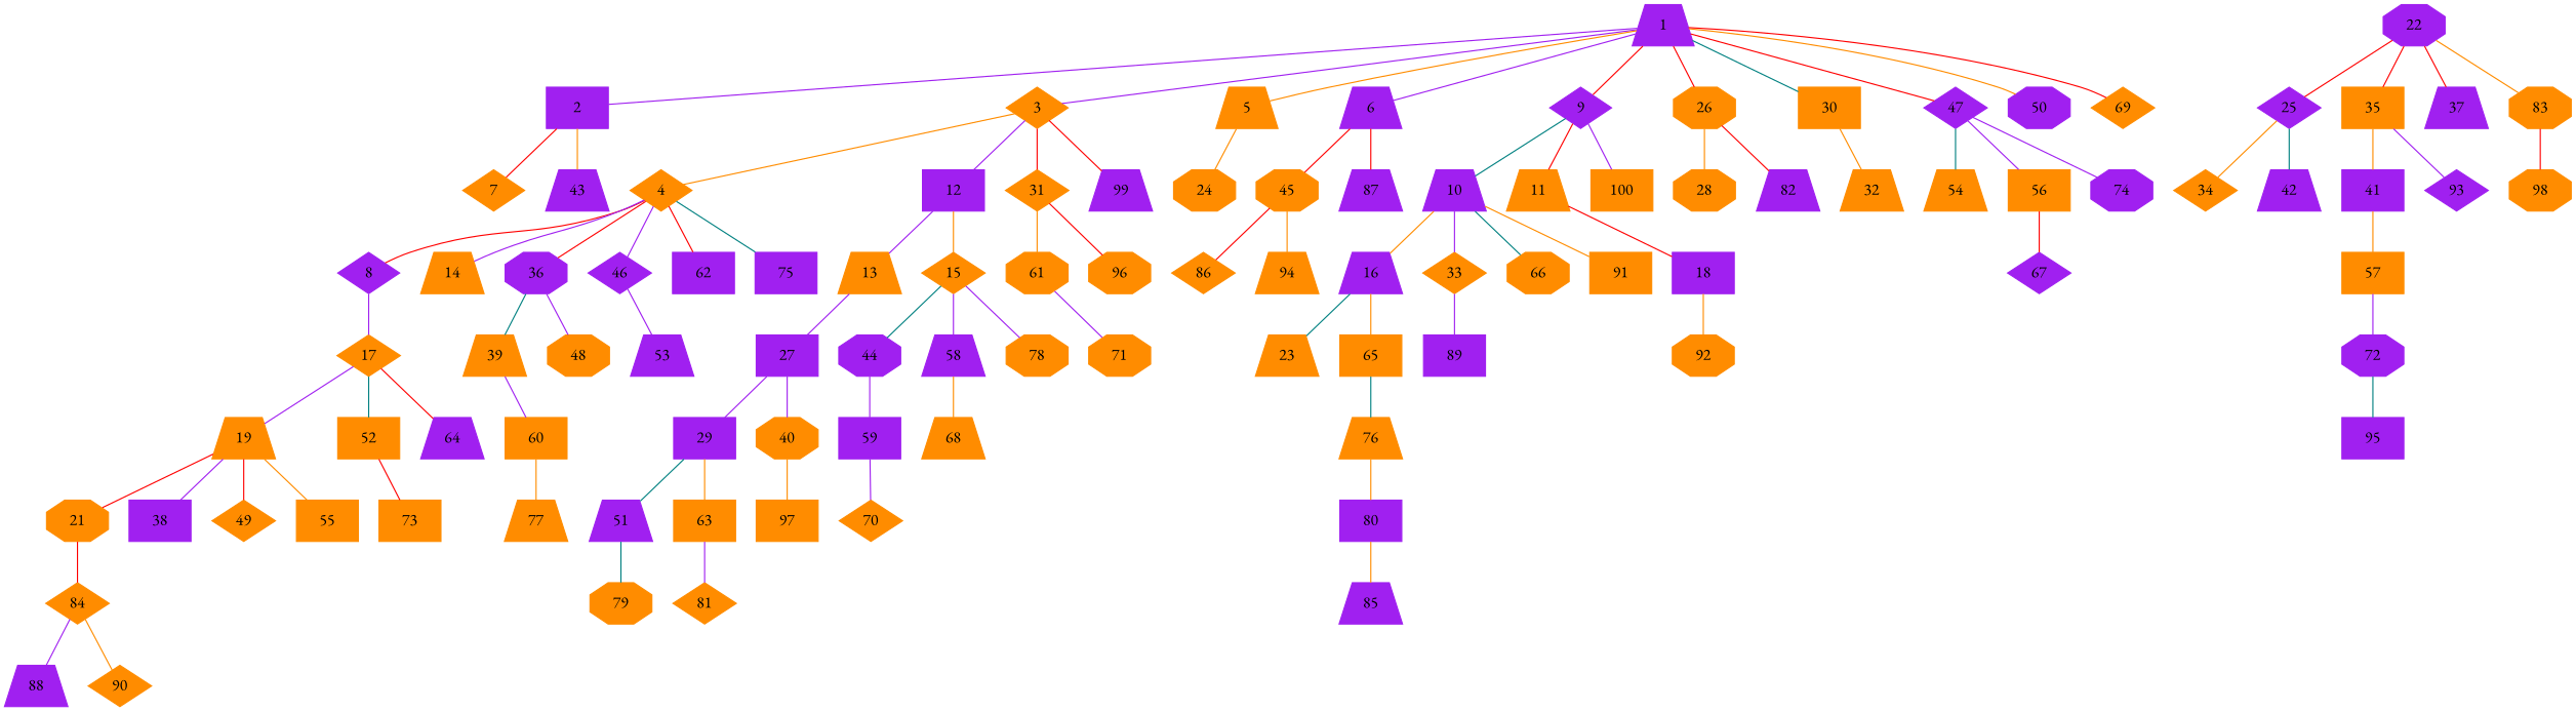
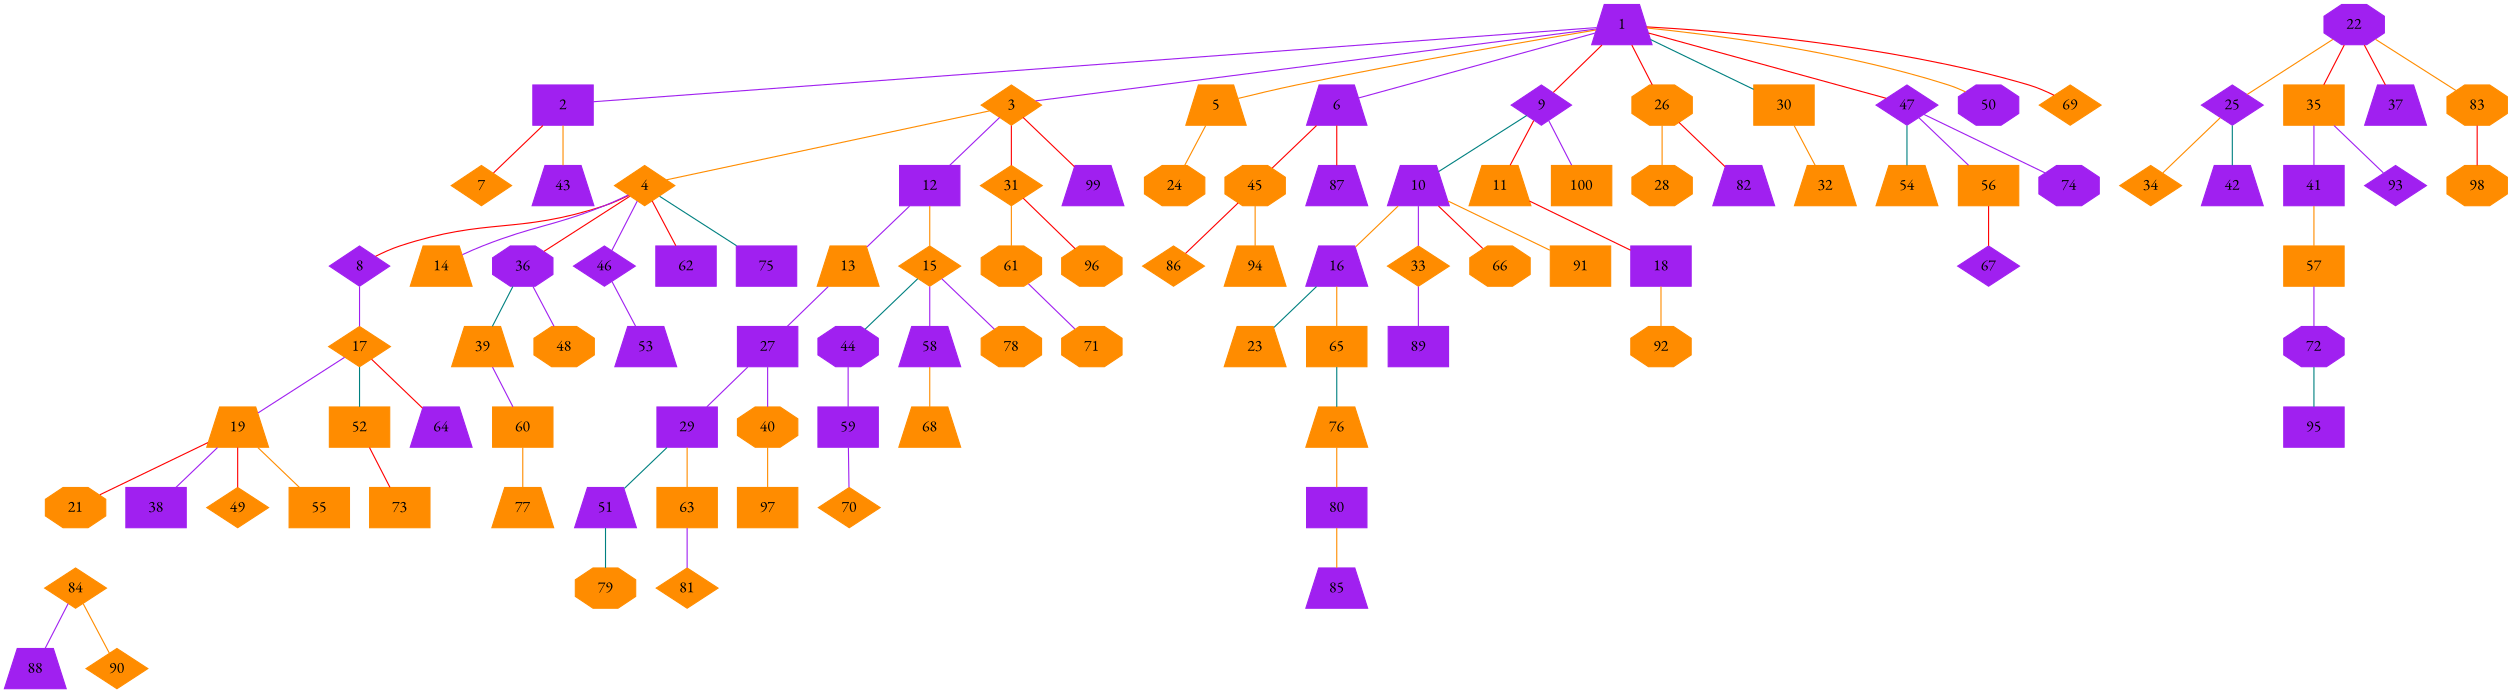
  graph {
    fontname="EB Garamond"
    node [color=darkorange fontname="EB Garamond" shape=trapezium style=filled]
    edge [color=purple fontname="EB Garamond"]
    1 [color=purple]
    2 [color=purple shape=box]
    3 [shape=diamond]
    5
    6 [color=purple]
    9 [color=purple shape=diamond]
    26 [shape=octagon]
    30 [shape=box]
    47 [color=purple shape=diamond]
    50 [color=purple shape=octagon]
    69 [shape=diamond]
    7 [shape=diamond]
    43 [color=purple]
    4 [shape=diamond]
    12 [color=purple shape=box]
    31 [shape=diamond]
    99 [color=purple]
    24 [shape=octagon]
    45 [shape=octagon]
    87 [color=purple]
    10 [color=purple]
    11
    100 [shape=box]
    28 [shape=octagon]
    82 [color=purple]
    32
    54
    56 [shape=box]
    74 [color=purple shape=octagon]
    8 [color=purple shape=diamond]
    14
    36 [color=purple shape=octagon]
    46 [color=purple shape=diamond]
    62 [color=purple shape=box]
    75 [color=purple shape=box]
    13
    15 [shape=diamond]
    61 [shape=octagon]
    96 [shape=octagon]
    17 [shape=diamond]
    39
    48 [shape=octagon]
    53 [color=purple]
    86 [shape=diamond]
    94
    19
    52 [shape=box]
    64 [color=purple]
    16 [color=purple]
    33 [shape=diamond]
    66 [shape=octagon]
    91 [shape=box]
    18 [color=purple shape=box]
    23
    65 [shape=box]
    89 [color=purple shape=box]
    92 [shape=octagon]
    27 [color=purple shape=box]
    44 [color=purple shape=octagon]
    58 [color=purple]
    78 [shape=octagon]
    29 [color=purple shape=box]
    40 [shape=octagon]
    59 [color=purple shape=box]
    68
    76
    21 [shape=octagon]
    38 [color=purple shape=box]
    49 [shape=diamond]
    55 [shape=box]
    73 [shape=box]
    84 [shape=diamond]
    22 [color=purple shape=octagon]
    25 [color=purple shape=diamond]
    35 [shape=box]
    37 [color=purple]
    83 [shape=octagon]
    88 [color=purple]
    90 [shape=diamond]
    34 [shape=diamond]
    42 [color=purple]
    41 [color=purple shape=box]
    93 [color=purple shape=diamond]
    98 [shape=octagon]
    51 [color=purple]
    63 [shape=box]
    97 [shape=box]
    79 [shape=octagon]
    81 [shape=diamond]
    71 [shape=octagon]
    57 [shape=box]
    60 [shape=box]
    77
    72 [color=purple shape=octagon]
    70 [shape=diamond]
    67 [color=purple shape=diamond]
    95 [color=purple shape=box]
    80 [color=purple shape=box]
    85 [color=purple]
    1 -- 2
    1 -- 3
    1 -- 5 [color=darkorange]
    1 -- 6
    1 -- 9 [color=red]
    1 -- 26 [color=red]
    1 -- 30 [color=teal]
    1 -- 47 [color=red]
    1 -- 50 [color=darkorange]
    1 -- 69 [color=red]
    2 -- 7 [color=red]
    2 -- 43 [color=darkorange]
    3 -- 4 [color=darkorange]
    3 -- 12
    3 -- 31 [color=red]
    3 -- 99 [color=red]
    5 -- 24 [color=darkorange]
    6 -- 45 [color=red]
    6 -- 87 [color=red]
    9 -- 10 [color=teal]
    9 -- 11 [color=red]
    9 -- 100
    26 -- 28 [color=darkorange]
    26 -- 82 [color=red]
    30 -- 32 [color=darkorange]
    47 -- 54 [color=teal]
    47 -- 56
    47 -- 74
    4 -- 8 [color=red]
    4 -- 14
    4 -- 36 [color=red]
    4 -- 46
    4 -- 62 [color=red]
    4 -- 75 [color=teal]
    12 -- 13
    12 -- 15 [color=darkorange]
    31 -- 61 [color=darkorange]
    31 -- 96 [color=red]
    45 -- 86 [color=red]
    45 -- 94 [color=darkorange]
    10 -- 16 [color=darkorange]
    10 -- 33
-   10 -- 66 [color=teal]
+   10 -- 66 [color=red]
    10 -- 91 [color=darkorange]
    11 -- 18 [color=red]
    56 -- 67 [color=red]
    8 -- 17
    36 -- 39 [color=teal]
    36 -- 48
    46 -- 53
    13 -- 27
    15 -- 44 [color=teal]
    15 -- 58
    15 -- 78
    61 -- 71
    17 -- 19
    17 -- 52 [color=teal]
    17 -- 64 [color=red]
    39 -- 60
    19 -- 21 [color=red]
    19 -- 38
    19 -- 49 [color=red]
    19 -- 55 [color=darkorange]
    52 -- 73 [color=red]
    16 -- 23 [color=teal]
    16 -- 65 [color=darkorange]
    33 -- 89
    18 -- 92 [color=darkorange]
    65 -- 76 [color=teal]
    27 -- 29
    27 -- 40
    44 -- 59
    58 -- 68 [color=darkorange]
    29 -- 51 [color=teal]
    29 -- 63 [color=darkorange]
    40 -- 97 [color=darkorange]
    59 -- 70
    76 -- 80 [color=darkorange]
-   21 -- 84 [color=red]
    84 -- 88
    84 -- 90 [color=darkorange]
-   22 -- 25 [color=red]
+   22 -- 25 [color=darkorange]
    22 -- 35 [color=red]
    22 -- 37 [color=red]
    22 -- 83 [color=darkorange]
    25 -- 34 [color=darkorange]
    25 -- 42 [color=teal]
-   35 -- 41 [color=darkorange]
+   35 -- 41
    35 -- 93
    83 -- 98 [color=red]
    41 -- 57 [color=darkorange]
    51 -- 79 [color=teal]
    63 -- 81
    57 -- 72
    60 -- 77 [color=darkorange]
    72 -- 95 [color=teal]
    80 -- 85 [color=darkorange]
  }
